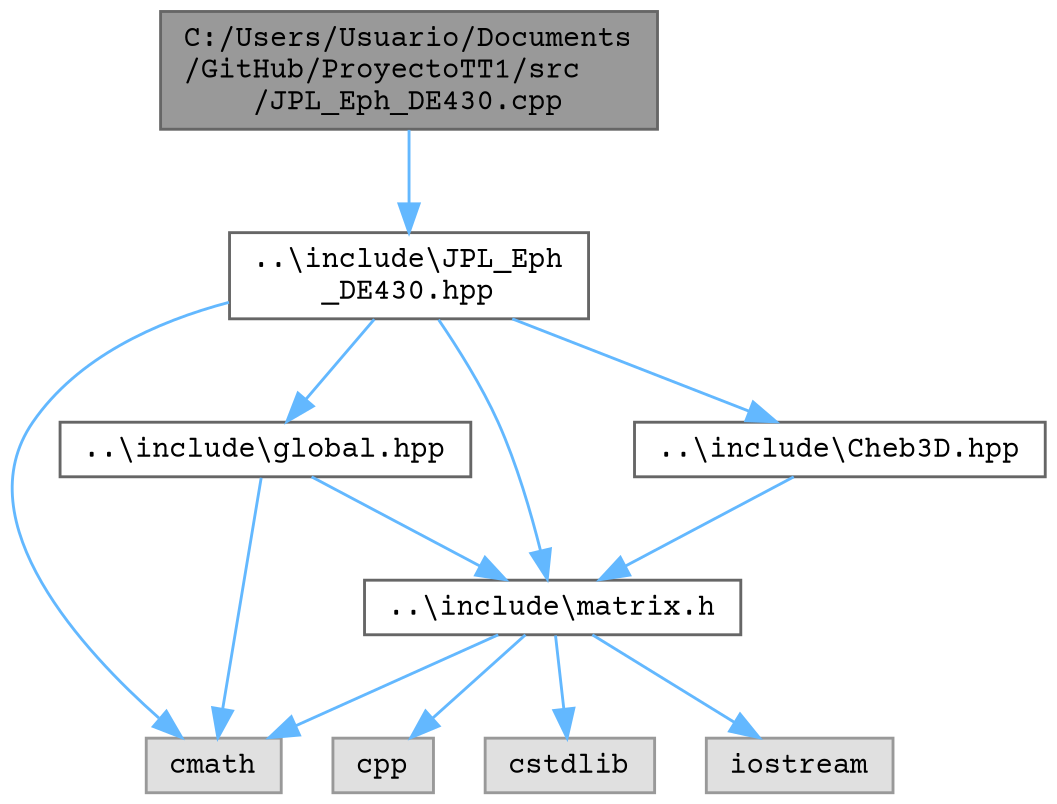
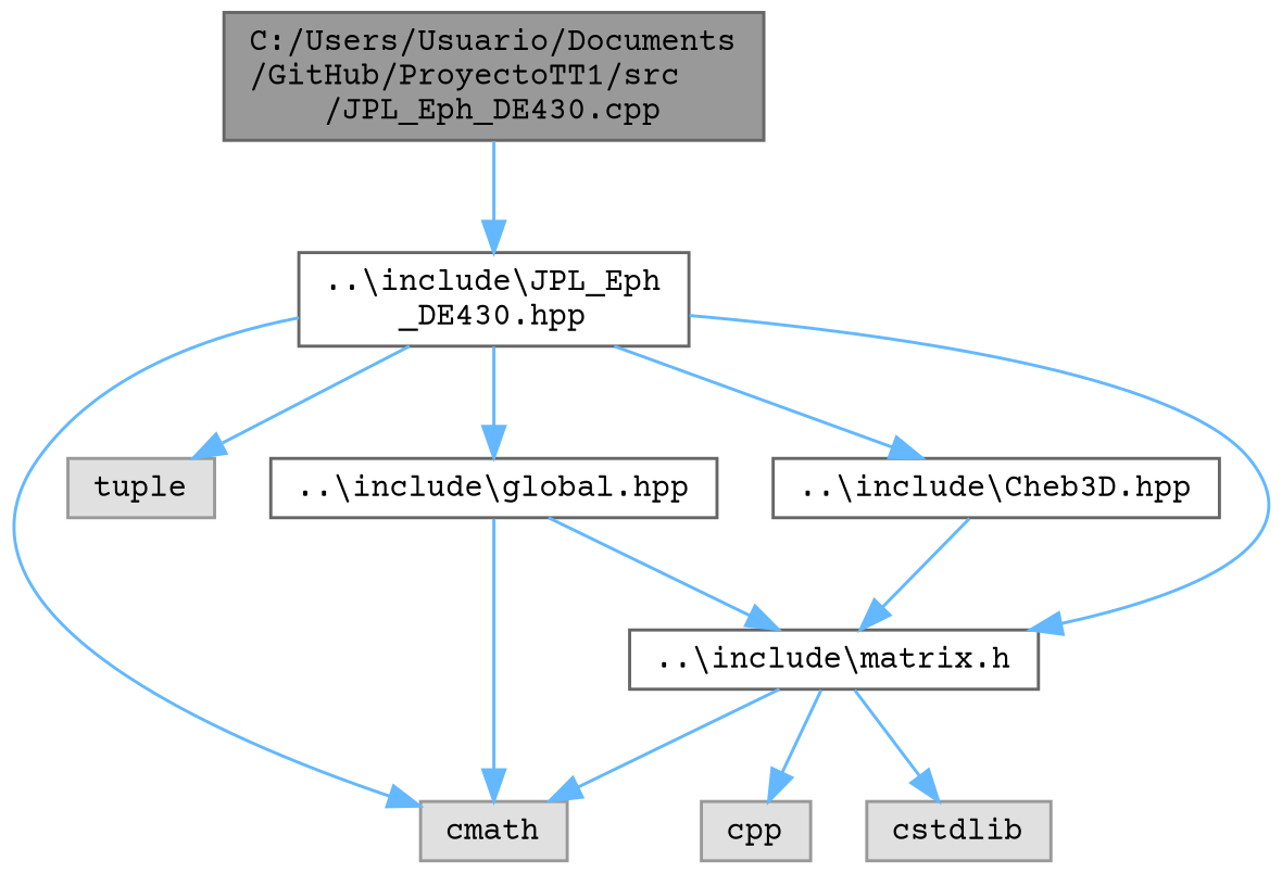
  digraph {
    fontname="Courier Prime"
    node [color=grey60 fillcolor="#E0E0E0" fontname="Courier Prime" fontsize=10 shape=box style=filled]
    edge [color=steelblue1 fontname="Courier Prime" fontsize=10 labelfontname=Helvetica labelfontsize=10 style=solid]
    n1 [color=gray40 fillcolor=grey60 fontcolor=black height=0.2 label="C:/Users/Usuario/Documents\l/GitHub/ProyectoTT1/src\l/JPL_Eph_DE430.cpp" width=0.4]
    n2 [color=grey40 fillcolor=white height=0.2 label="..\\include\\JPL_Eph\l_DE430.hpp" width=0.4]
    n3 [height=0.2 label=cmath width=0.4]
+   n4 [height=0.2 label=tuple width=0.4]
    n5 [color=grey40 fillcolor=white height=0.2 label="..\\include\\matrix.h" width=0.4]
    n6 [color=grey40 fillcolor=white height=0.2 label="..\\include\\global.hpp" width=0.4]
    n7 [color=grey40 fillcolor=white height=0.2 label="..\\include\\Cheb3D.hpp" width=0.4]
    n8 [height=0.2 label=cpp width=0.4]
    n9 [height=0.2 label=cstdlib width=0.4]
-   n10 [height=0.2 label=iostream width=0.4]
    n1 -> n2
    n2 -> n3
+   n2 -> n4
    n2 -> n5
    n2 -> n6
    n2 -> n7
    n5 -> n3
    n5 -> n8
    n5 -> n9
-   n5 -> n10
    n6 -> n3
    n6 -> n5
    n7 -> n5
  }
